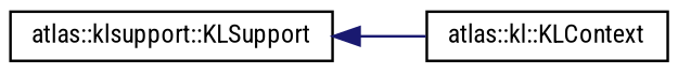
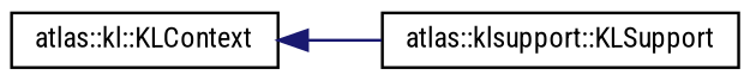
  digraph {
    rankdir=LR
    fontname="Roboto Condensed"
    node [color=black fillcolor=white fontname="Roboto Condensed" fontsize=10 shape=record style=filled]
    n1 [height=0.2 label="atlas::klsupport::KLSupport" width=0.4]
    n2 [height=0.2 label="atlas::kl::KLContext" width=0.4]
-   n1 -> n2 [color=midnightblue dir=back fontname="Roboto Condensed" fontsize=10 labelfontname=Helvetica labelfontsize=10 style=solid]
+   n2 -> n1 [color=midnightblue dir=back fontname="Roboto Condensed" fontsize=10 labelfontname=Helvetica labelfontsize=10 style=solid]
  }
